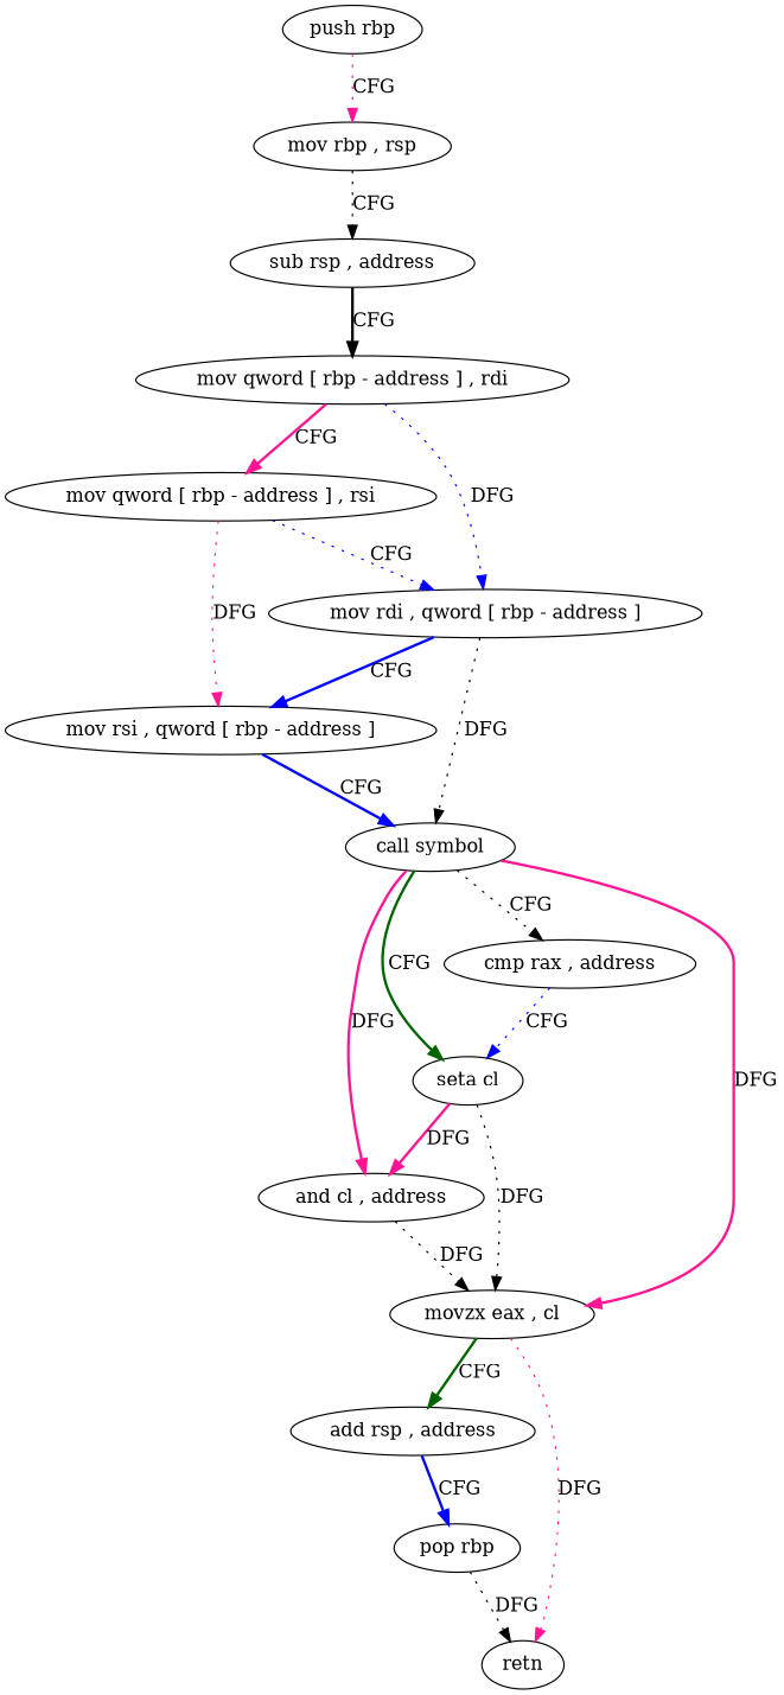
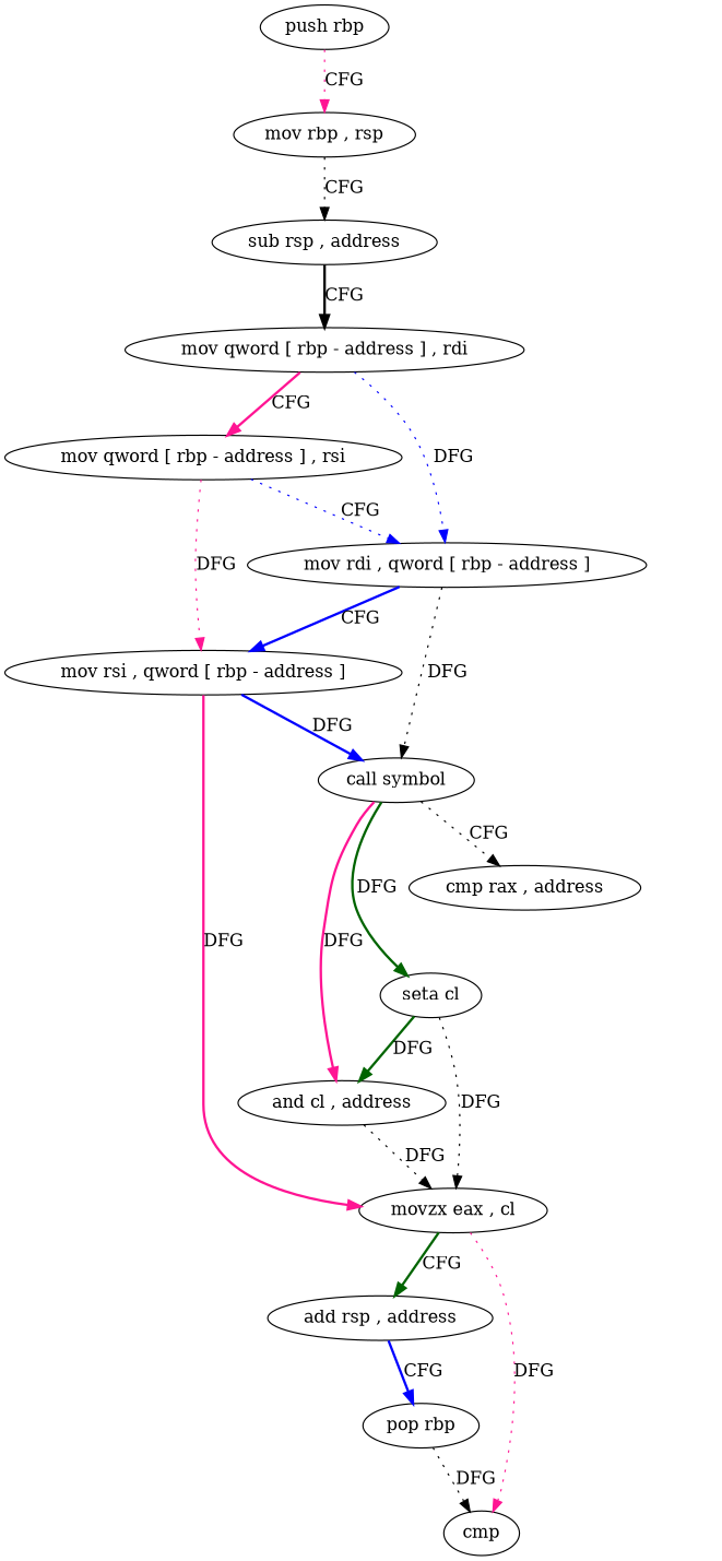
  digraph {
    edge [color=black style=dotted]
    n1 [label="push rbp"]
    n2 [label="mov rbp , rsp"]
    n3 [label="sub rsp , address"]
    n4 [label="mov qword [ rbp - address ] , rdi"]
    n5 [label="mov qword [ rbp - address ] , rsi"]
    n6 [label="mov rdi , qword [ rbp - address ]"]
    n7 [label="mov rsi , qword [ rbp - address ]"]
    n8 [label="call symbol"]
    n9 [label="cmp rax , address"]
    n10 [label="seta cl"]
    n11 [label="and cl , address"]
    n12 [label="movzx eax , cl"]
    n13 [label="add rsp , address"]
-   n14 [label=retn]
+   n14 [label=cmp]
    n15 [label="pop rbp"]
    n1 -> n2 [color=deeppink label=CFG]
    n2 -> n3 [label=CFG]
    n3 -> n4 [label=CFG style=bold]
    n4 -> n5 [color=deeppink label=CFG style=bold]
    n4 -> n6 [color=blue label=DFG]
    n5 -> n6 [color=blue label=CFG]
    n5 -> n7 [color=deeppink label=DFG]
    n6 -> n7 [color=blue label=CFG style=bold]
    n6 -> n8 [label=DFG]
-   n7 -> n8 [color=blue label=CFG style=bold]
+   n7 -> n8 [color=blue label=DFG style=bold]
    n8 -> n9 [label=CFG]
-   n8 -> n10 [color=darkgreen label=CFG style=bold]
+   n8 -> n10 [color=darkgreen label=DFG style=bold]
    n8 -> n11 [color=deeppink label=DFG style=bold]
-   n8 -> n12 [color=deeppink label=DFG style=bold]
-   n9 -> n10 [color=blue label=CFG]
-   n10 -> n11 [color=deeppink label=DFG style=bold]
+   n7 -> n12 [color=deeppink label=DFG style=bold]
+   n10 -> n11 [color=darkgreen label=DFG style=bold]
    n10 -> n12 [label=DFG]
    n11 -> n12 [label=DFG]
    n12 -> n13 [color=darkgreen label=CFG style=bold]
    n12 -> n14 [color=deeppink label=DFG]
    n13 -> n15 [color=blue label=CFG style=bold]
    n15 -> n14 [label=DFG]
  }
